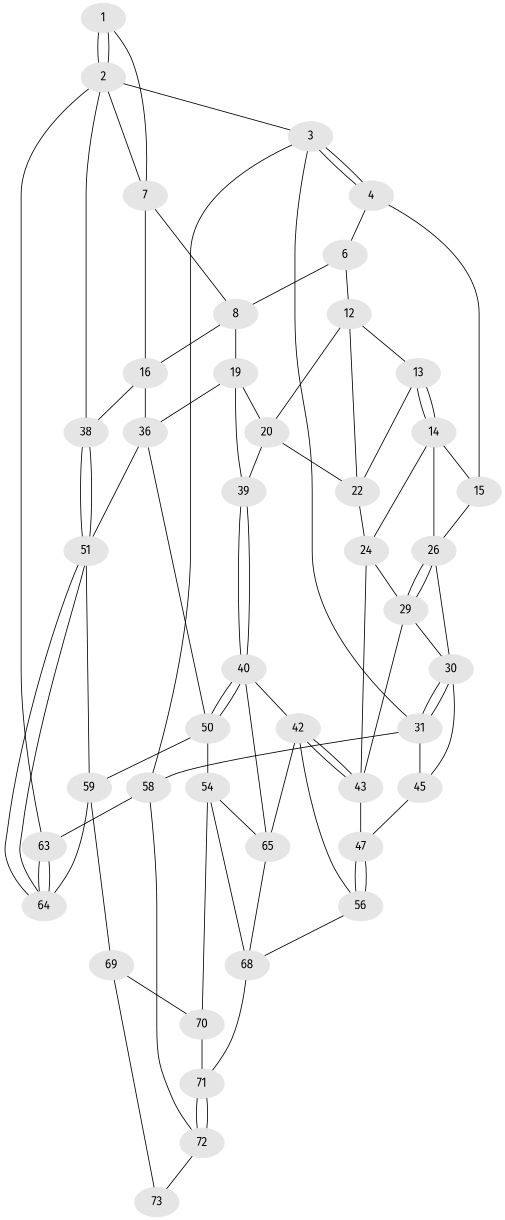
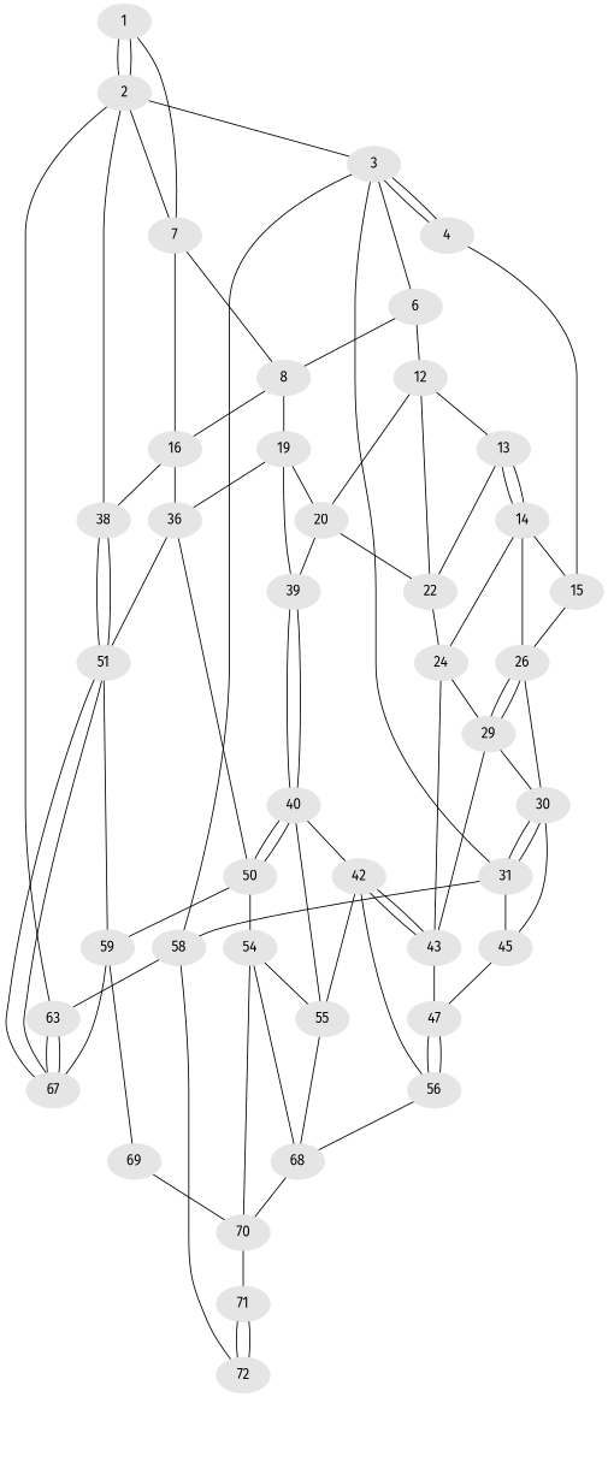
  graph {
    fontname="Fira Sans"
    node [color=gray90 fontname="Fira Sans" style=filled]
    edge [fontname="Fira Sans"]
    2 [super="+10"]
    1
    7 [super="+11"]
    3
    38
    63
    8 [super="+17"]
    16 [super="+35"]
    4 [super="+5"]
    31 [super="+46"]
    58 [super="+61"]
    51 [super="+52"]
-   64 [super="+66"]
+   64 [super="+66" label=67]
    6 [super="+9"]
    15 [super="+18"]
    45
    72 [super="+78"]
    12 [super="+21"]
    26 [super="+27"]
    19 [super="+37"]
    13
    20 [super="+34"]
    22 [super="+23"]
    36 [super="+49"]
    39
    14 [super="+25"]
    24 [super="+28"]
    29 [super="+32"]
    43 [super="+44"]
    30 [super="+33"]
    50 [super="+53"]
    40 [super="+41"]
    47 [super="+48"]
    54 [super="+67"]
    59 [super="+60"]
    42 [super="+62"]
-   55 [super="+65" label=65]
+   55 [super="+65"]
    56 [super="+57"]
    68
    70 [super="+75"]
    69 [super="+74"]
    71 [super="+76"]
-   73 [super="+77"]
    2 -- 7
    2 -- 3
    2 -- 38
    2 -- 63
    1 -- 2
    1 -- 2
    1 -- 7
    7 -- 8
    7 -- 16
    3 -- 4
    3 -- 4
    3 -- 31
    3 -- 58
    38 -- 51
    38 -- 51
    63 -- 64
    63 -- 64
    8 -- 16
    8 -- 19
    16 -- 38
    16 -- 36
-   4 -- 6
+   3 -- 6
    4 -- 15 [weight=2]
    31 -- 58
    31 -- 45
    58 -- 63
    58 -- 72
    51 -- 64
    51 -- 64
    51 -- 59
    6 -- 8
    6 -- 12
    15 -- 26
    45 -- 47
-   72 -- 73
    12 -- 13
    12 -- 20
    12 -- 22
    26 -- 29
    26 -- 29
    26 -- 30
    19 -- 20
    19 -- 36
    19 -- 39
    13 -- 22
    13 -- 14
    13 -- 14
    20 -- 22
    20 -- 39
    22 -- 24
    36 -- 51
    36 -- 50
    39 -- 40
    39 -- 40
    14 -- 15
    14 -- 26
    14 -- 24
    24 -- 29
    24 -- 43
    29 -- 43
    29 -- 30
    43 -- 47
    30 -- 31
    30 -- 31
    30 -- 45
    50 -- 54
    50 -- 59
    40 -- 50
    40 -- 50
    40 -- 42
    40 -- 55
    47 -- 56 [weight=2]
    47 -- 56
    54 -- 55
    54 -- 68
    54 -- 70
    59 -- 64
    59 -- 69
    42 -- 43
    42 -- 43
    42 -- 55
    42 -- 56
    55 -- 68
    56 -- 68
-   68 -- 71
+   68 -- 70
    70 -- 71
    69 -- 70 [weight=2]
-   69 -- 73
    71 -- 72 [weight=2]
    71 -- 72
  }
